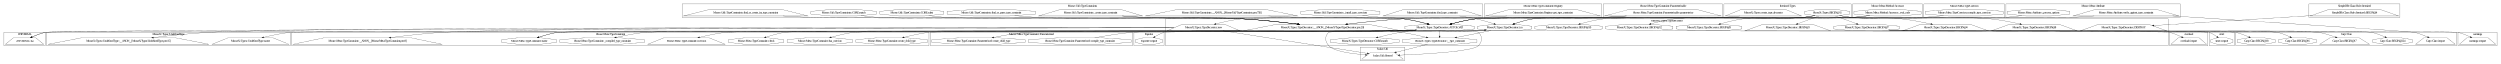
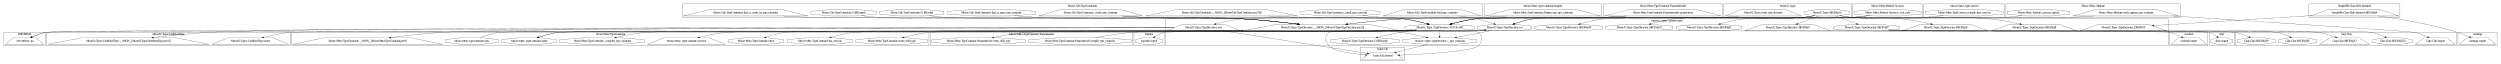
  digraph {
    fontname="Liberation Serif"
    node [fontname="Liberation Serif" shape=octagon]
    edge [fontname="Liberation Serif"]
    "MooseX::Types::TypeDecorator::BEGIN@12"
    "MooseX::Types::TypeDecorator::BEGIN@8" [shape=trapezium]
    "MooseX::Types::TypeDecorator::DESTROY" [shape=trapezium]
    "MooseX::Types::TypeDecorator::__type_constraint"
    "MooseX::Types::TypeDecorator::BEGIN@3" [shape=trapezium]
    "MooseX::Types::TypeDecorator::isa"
    "MooseX::Types::TypeDecorator::BEGIN@4" [shape=trapezium]
    "MooseX::Types::TypeDecorator::__ANON__[MooseX/Types/TypeDecorator.pm:20]" [shape=trapezium]
    "MooseX::Types::TypeDecorator::AUTOLOAD"
    "MooseX::Types::TypeDecorator::new" [shape=trapezium]
    "MooseX::Types::TypeDecorator::BEGIN@10"
    "MooseX::Types::TypeDecorator::CORE:match"
    "MooseX::Types::TypeDecorator::BEGIN@7"
    "MooseX::Types::TypeDecorator::BEGIN@9"
    "warnings::import" [shape=trapezium]
    "Moose::Util::TypeConstraints::_create_type_constraint" [shape=trapezium]
    "Moose::Util::TypeConstraints::find_or_create_isa_type_constraint" [shape=trapezium]
    "Moose::Util::TypeConstraints::find_or_parse_type_constraint"
    "Moose::Util::TypeConstraints::CORE:subst"
    "Moose::Util::TypeConstraints::CORE:match"
    "Moose::Util::TypeConstraints::find_type_constraint" [shape=trapezium]
    "Moose::Util::TypeConstraints::_install_type_coercions"
    "Moose::Util::TypeConstraints::__ANON__[Moose/Util/TypeConstraints.pm:750]" [shape=trapezium]
    "Carp::Clan::BEGIN@224"
    "Carp::Clan::BEGIN@17" [shape=trapezium]
    "Carp::Clan::BEGIN@16"
    "Carp::Clan::import" [shape=trapezium]
    "Carp::Clan::BEGIN@18"
    "Moose::Meta::TypeConstraint::Parameterized::compile_type_constraint"
    "Moose::Meta::TypeConstraint::Parameterized::create_child_type"
    "Moose::Meta::TypeConstraint::Registry::get_type_constraint" [shape=trapezium]
    "SimpleDB::Class::Role::Itemized::BEGIN@4" [shape=trapezium]
    "Scalar::Util::blessed" [shape=trapezium]
    "UNIVERSAL::isa" [shape=trapezium]
    "Moose::Meta::TypeConstraint::Parameterizable::parameterize" [shape=trapezium]
    "strict::import"
    "MooseX::Types::BEGIN@11"
    "MooseX::Types::create_type_decorator" [shape=trapezium]
    "Exporter::import"
    "overload::import" [shape=trapezium]
    "Moose::Meta::Method::Accessor::_eval_code"
    "Moose::Meta::Attribute::verify_against_type_constraint" [shape=trapezium]
    "Moose::Meta::Attribute::_process_options"
    "MooseX::Types::UndefinedType::name" [shape=trapezium]
    "MooseX::Types::UndefinedType::__ANON__[MooseX/Types/UndefinedType.pm:15]" [shape=trapezium]
    "Moose::Meta::TypeConstraint::has_coercion"
    "Moose::Meta::TypeConstraint::check"
    "Moose::Meta::TypeConstraint::coercion" [shape=trapezium]
    "Moose::Meta::TypeConstraint::name"
    "Moose::Meta::TypeConstraint::_compiled_type_constraint"
    "Moose::Meta::TypeConstraint::create_child_type"
    "Moose::Meta::TypeConstraint::__ANON__[Moose/Meta/TypeConstraint.pm:8]" [shape=trapezium]
+   "Moose::Meta::TypeConstraint::new"
    "Moose::Meta::TypeCoercion::compile_type_coercion"
    subgraph cluster_1 {
      label="MooseX::Types::TypeDecorator"
      "MooseX::Types::TypeDecorator::BEGIN@12"
      "MooseX::Types::TypeDecorator::BEGIN@8"
      "MooseX::Types::TypeDecorator::DESTROY"
      "MooseX::Types::TypeDecorator::__type_constraint"
      "MooseX::Types::TypeDecorator::BEGIN@3"
      "MooseX::Types::TypeDecorator::isa"
      "MooseX::Types::TypeDecorator::BEGIN@4"
      "MooseX::Types::TypeDecorator::__ANON__[MooseX/Types/TypeDecorator.pm:20]"
      "MooseX::Types::TypeDecorator::AUTOLOAD"
      "MooseX::Types::TypeDecorator::new"
      "MooseX::Types::TypeDecorator::BEGIN@10"
      "MooseX::Types::TypeDecorator::CORE:match"
      "MooseX::Types::TypeDecorator::BEGIN@7"
      "MooseX::Types::TypeDecorator::BEGIN@9"
    }
    subgraph cluster_2 {
      label=warnings
      "warnings::import"
    }
    subgraph cluster_3 {
      label="Moose::Util::TypeConstraints"
      "Moose::Util::TypeConstraints::_create_type_constraint"
      "Moose::Util::TypeConstraints::find_or_create_isa_type_constraint"
      "Moose::Util::TypeConstraints::find_or_parse_type_constraint"
      "Moose::Util::TypeConstraints::CORE:subst"
      "Moose::Util::TypeConstraints::CORE:match"
      "Moose::Util::TypeConstraints::find_type_constraint"
      "Moose::Util::TypeConstraints::_install_type_coercions"
      "Moose::Util::TypeConstraints::__ANON__[Moose/Util/TypeConstraints.pm:750]"
    }
    subgraph cluster_4 {
      label="Carp::Clan"
      "Carp::Clan::BEGIN@224"
      "Carp::Clan::BEGIN@17"
      "Carp::Clan::BEGIN@16"
      "Carp::Clan::import"
      "Carp::Clan::BEGIN@18"
    }
    subgraph cluster_5 {
      label="Moose::Meta::TypeConstraint::Parameterized"
      "Moose::Meta::TypeConstraint::Parameterized::compile_type_constraint"
      "Moose::Meta::TypeConstraint::Parameterized::create_child_type"
    }
    subgraph cluster_6 {
      label="Moose::Meta::TypeConstraint::Registry"
      "Moose::Meta::TypeConstraint::Registry::get_type_constraint"
    }
    subgraph cluster_7 {
      label="SimpleDB::Class::Role::Itemized"
      "SimpleDB::Class::Role::Itemized::BEGIN@4"
    }
    subgraph cluster_8 {
      label="Scalar::Util"
      "Scalar::Util::blessed"
    }
    subgraph cluster_9 {
      label=UNIVERSAL
      "UNIVERSAL::isa"
    }
    subgraph cluster_10 {
      label="Moose::Meta::TypeConstraint::Parameterizable"
      "Moose::Meta::TypeConstraint::Parameterizable::parameterize"
    }
    subgraph cluster_11 {
      label="strict"
      "strict::import"
    }
    subgraph cluster_12 {
-     label="Itemized::Types"
+     label="MooseX::Types"
      "MooseX::Types::BEGIN@11"
      "MooseX::Types::create_type_decorator"
    }
    subgraph cluster_13 {
      label=Exporter
      "Exporter::import"
    }
    subgraph cluster_14 {
      label=overload
      "overload::import"
    }
    subgraph cluster_15 {
      label="Moose::Meta::Method::Accessor"
      "Moose::Meta::Method::Accessor::_eval_code"
    }
    subgraph cluster_16 {
      label="Moose::Meta::Attribute"
      "Moose::Meta::Attribute::verify_against_type_constraint"
      "Moose::Meta::Attribute::_process_options"
    }
    subgraph cluster_17 {
      label="MooseX::Types::UndefinedType"
      "MooseX::Types::UndefinedType::name"
      "MooseX::Types::UndefinedType::__ANON__[MooseX/Types/UndefinedType.pm:15]"
    }
    subgraph cluster_18 {
      label="Moose::Meta::TypeConstraint"
      "Moose::Meta::TypeConstraint::has_coercion"
      "Moose::Meta::TypeConstraint::check"
      "Moose::Meta::TypeConstraint::coercion"
      "Moose::Meta::TypeConstraint::name"
      "Moose::Meta::TypeConstraint::_compiled_type_constraint"
      "Moose::Meta::TypeConstraint::create_child_type"
      "Moose::Meta::TypeConstraint::__ANON__[Moose/Meta/TypeConstraint.pm:8]"
+     "Moose::Meta::TypeConstraint::new"
    }
    subgraph cluster_19 {
      label="Moose::Meta::TypeCoercion"
      "Moose::Meta::TypeCoercion::compile_type_coercion"
    }
    "MooseX::Types::TypeDecorator::BEGIN@12" -> "overload::import"
    "MooseX::Types::TypeDecorator::__type_constraint" -> "Scalar::Util::blessed"
    "MooseX::Types::TypeDecorator::BEGIN@3" -> "strict::import"
    "MooseX::Types::TypeDecorator::isa" -> "MooseX::Types::TypeDecorator::__type_constraint"
    "MooseX::Types::TypeDecorator::isa" -> "Scalar::Util::blessed"
    "MooseX::Types::TypeDecorator::isa" -> "UNIVERSAL::isa"
-   "MooseX::Types::TypeDecorator::BEGIN@4" -> "warnings::import"
+   "SimpleDB::Class::Role::Itemized::BEGIN@4" -> "warnings::import"
    "MooseX::Types::TypeDecorator::__ANON__[MooseX/Types/TypeDecorator.pm:20]" -> "MooseX::Types::TypeDecorator::__type_constraint"
    "MooseX::Types::TypeDecorator::__ANON__[MooseX/Types/TypeDecorator.pm:20]" -> "Scalar::Util::blessed"
    "MooseX::Types::TypeDecorator::__ANON__[MooseX/Types/TypeDecorator.pm:20]" -> "MooseX::Types::UndefinedType::name"
    "MooseX::Types::TypeDecorator::__ANON__[MooseX/Types/TypeDecorator.pm:20]" -> "Moose::Meta::TypeConstraint::name"
    "MooseX::Types::TypeDecorator::AUTOLOAD" -> "MooseX::Types::TypeDecorator::__type_constraint"
    "MooseX::Types::TypeDecorator::AUTOLOAD" -> "MooseX::Types::TypeDecorator::CORE:match"
    "MooseX::Types::TypeDecorator::AUTOLOAD" -> "Moose::Meta::TypeConstraint::Parameterized::create_child_type"
    "MooseX::Types::TypeDecorator::AUTOLOAD" -> "Moose::Meta::TypeConstraint::has_coercion"
    "MooseX::Types::TypeDecorator::AUTOLOAD" -> "Moose::Meta::TypeConstraint::check"
    "MooseX::Types::TypeDecorator::AUTOLOAD" -> "Moose::Meta::TypeConstraint::coercion"
    "MooseX::Types::TypeDecorator::AUTOLOAD" -> "Moose::Meta::TypeConstraint::name"
    "MooseX::Types::TypeDecorator::AUTOLOAD" -> "Moose::Meta::TypeConstraint::_compiled_type_constraint"
    "MooseX::Types::TypeDecorator::AUTOLOAD" -> "Moose::Meta::TypeConstraint::create_child_type"
    "MooseX::Types::TypeDecorator::new" -> "Scalar::Util::blessed"
    "MooseX::Types::TypeDecorator::new" -> "UNIVERSAL::isa"
    "MooseX::Types::TypeDecorator::new" -> "MooseX::Types::UndefinedType::__ANON__[MooseX/Types/UndefinedType.pm:15]"
    "MooseX::Types::TypeDecorator::new" -> "Moose::Meta::TypeConstraint::__ANON__[Moose/Meta/TypeConstraint.pm:8]"
    "MooseX::Types::TypeDecorator::BEGIN@10" -> "Exporter::import"
    "MooseX::Types::TypeDecorator::BEGIN@7" -> "Carp::Clan::BEGIN@224"
    "MooseX::Types::TypeDecorator::BEGIN@7" -> "Carp::Clan::BEGIN@17"
    "MooseX::Types::TypeDecorator::BEGIN@7" -> "Carp::Clan::BEGIN@16"
    "MooseX::Types::TypeDecorator::BEGIN@7" -> "Carp::Clan::BEGIN@18"
    "Moose::Util::TypeConstraints::_create_type_constraint" -> "MooseX::Types::TypeDecorator::__ANON__[MooseX/Types/TypeDecorator.pm:20]"
    "Moose::Util::TypeConstraints::_create_type_constraint" -> "MooseX::Types::TypeDecorator::AUTOLOAD"
    "Moose::Util::TypeConstraints::find_or_create_isa_type_constraint" -> "MooseX::Types::TypeDecorator::__ANON__[MooseX/Types/TypeDecorator.pm:20]"
    "Moose::Util::TypeConstraints::find_or_parse_type_constraint" -> "MooseX::Types::TypeDecorator::__ANON__[MooseX/Types/TypeDecorator.pm:20]"
    "Moose::Util::TypeConstraints::CORE:subst" -> "MooseX::Types::TypeDecorator::__ANON__[MooseX/Types/TypeDecorator.pm:20]"
    "Moose::Util::TypeConstraints::CORE:match" -> "MooseX::Types::TypeDecorator::__ANON__[MooseX/Types/TypeDecorator.pm:20]"
    "Moose::Util::TypeConstraints::find_type_constraint" -> "MooseX::Types::TypeDecorator::isa"
    "Moose::Util::TypeConstraints::_install_type_coercions" -> "MooseX::Types::TypeDecorator::AUTOLOAD"
    "Moose::Util::TypeConstraints::__ANON__[Moose/Util/TypeConstraints.pm:750]" -> "MooseX::Types::TypeDecorator::AUTOLOAD"
    "Moose::Meta::TypeConstraint::Parameterized::compile_type_constraint" -> "MooseX::Types::TypeDecorator::isa"
    "Moose::Meta::TypeConstraint::Registry::get_type_constraint" -> "MooseX::Types::TypeDecorator::__ANON__[MooseX/Types/TypeDecorator.pm:20]"
    "SimpleDB::Class::Role::Itemized::BEGIN@4" -> "MooseX::Types::TypeDecorator::DESTROY"
    "Moose::Meta::TypeConstraint::Parameterizable::parameterize" -> "MooseX::Types::TypeDecorator::isa"
    "Moose::Meta::TypeConstraint::Parameterizable::parameterize" -> "MooseX::Types::TypeDecorator::AUTOLOAD"
    "MooseX::Types::BEGIN@11" -> "MooseX::Types::TypeDecorator::BEGIN@12"
    "MooseX::Types::BEGIN@11" -> "MooseX::Types::TypeDecorator::BEGIN@8"
    "MooseX::Types::BEGIN@11" -> "MooseX::Types::TypeDecorator::BEGIN@3"
    "MooseX::Types::BEGIN@11" -> "MooseX::Types::TypeDecorator::BEGIN@4"
    "MooseX::Types::BEGIN@11" -> "MooseX::Types::TypeDecorator::BEGIN@10"
    "MooseX::Types::BEGIN@11" -> "MooseX::Types::TypeDecorator::BEGIN@7"
    "MooseX::Types::BEGIN@11" -> "MooseX::Types::TypeDecorator::BEGIN@9"
    "MooseX::Types::create_type_decorator" -> "MooseX::Types::TypeDecorator::new"
    "Moose::Meta::Method::Accessor::_eval_code" -> "MooseX::Types::TypeDecorator::__ANON__[MooseX/Types/TypeDecorator.pm:20]"
    "Moose::Meta::Method::Accessor::_eval_code" -> "MooseX::Types::TypeDecorator::AUTOLOAD"
    "Moose::Meta::Attribute::verify_against_type_constraint" -> "MooseX::Types::TypeDecorator::AUTOLOAD"
    "Moose::Meta::Attribute::verify_against_type_constraint" -> "Carp::Clan::import"
    "Moose::Meta::Attribute::_process_options" -> "MooseX::Types::TypeDecorator::isa"
+   "Moose::Meta::TypeConstraint::new" -> "MooseX::Types::TypeDecorator::__ANON__[MooseX/Types/TypeDecorator.pm:20]"
    "Moose::Meta::TypeCoercion::compile_type_coercion" -> "MooseX::Types::TypeDecorator::AUTOLOAD"
  }
